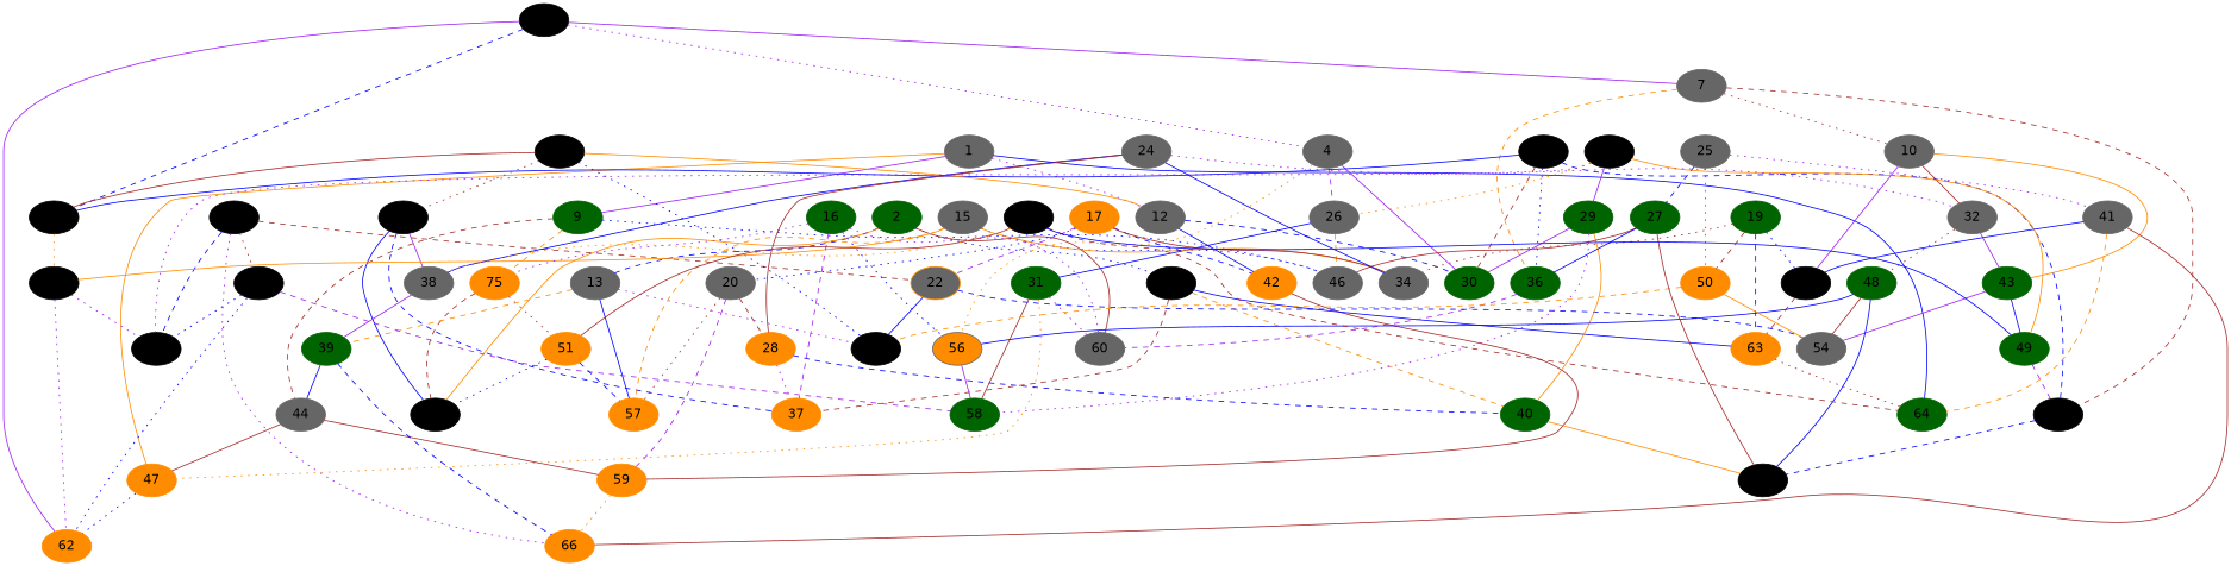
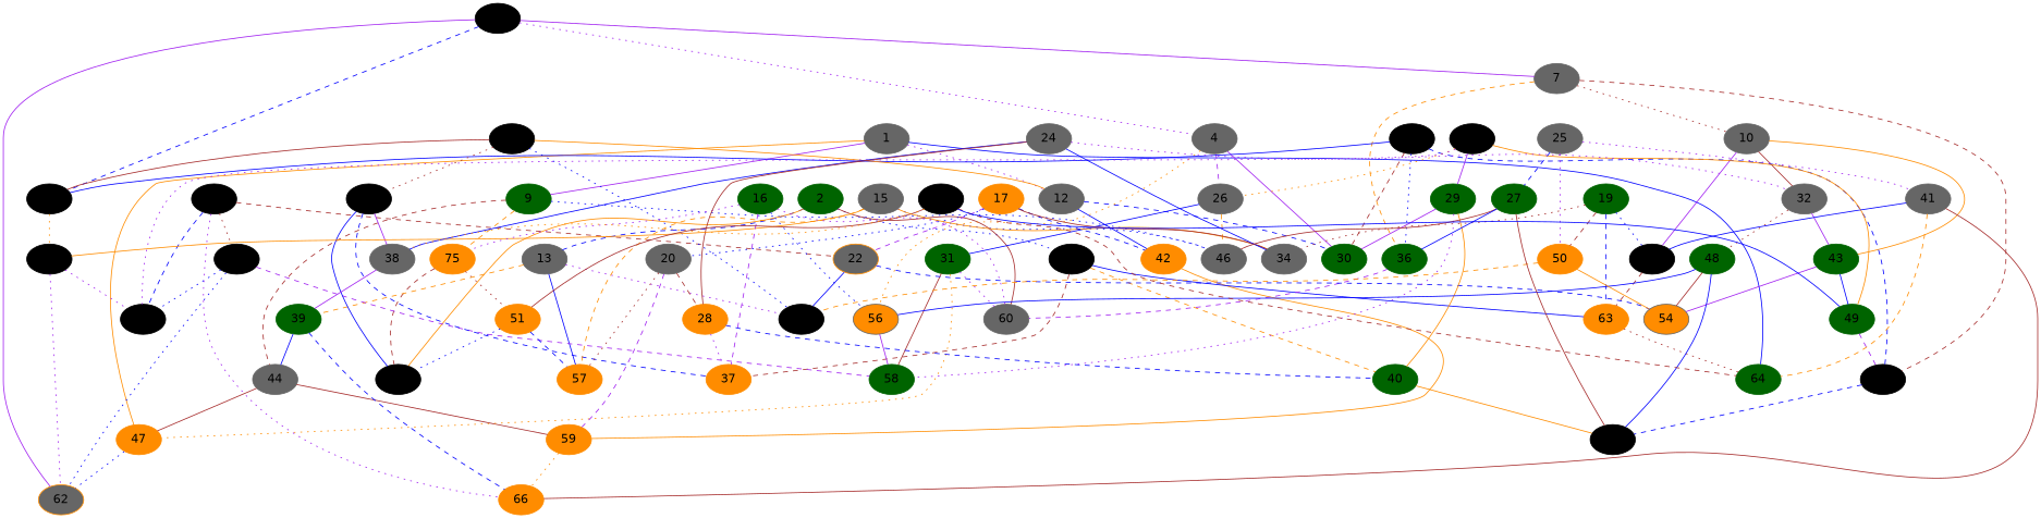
  graph {
    fontname="DejaVu Sans"
    node [color=gray40 fontname="DejaVu Sans" style=filled]
    edge [color=blue fontname="DejaVu Sans" style=solid]
    9 [color=darkgreen]
    1
    12
    47 [color=darkorange]
    64 [color=darkgreen]
    44
    n7 [color=darkorange label=75]
    46
    30 [color=darkgreen]
    42 [color=darkorange]
-   62 [color=darkorange]
+   62 [color=darkorange fillcolor=gray40]
    2 [color=darkgreen]
    13
    21 [color=black]
    60
    67 [color=black]
    61 [color=black]
    39 [color=darkgreen]
    57 [color=darkorange]
    37 [color=darkorange]
    63 [color=darkorange]
    40 [color=darkgreen]
    3 [color=black]
    4
    7
    18 [color=black]
    26
    56 [fillcolor=darkorange]
    36 [color=darkgreen]
    52 [color=black]
    10
    23 [color=black]
    31 [color=darkgreen]
    58 [color=darkgreen]
    5 [color=black]
    65 [color=black]
    6 [color=black]
    14 [color=black]
    22 [color=darkorange fillcolor=gray40]
    53 [color=black]
    66 [color=darkorange]
-   54
+   54 [fillcolor=darkorange]
    32
    43 [color=darkgreen]
    55 [color=black]
    8 [color=black]
    29 [color=darkgreen]
    49 [color=darkgreen]
    59 [color=darkorange]
    51 [color=darkorange]
    48 [color=darkgreen]
    11 [color=black]
    35 [color=black]
    38
    15
    34
    16 [color=darkgreen]
    17 [color=darkorange]
    20
    28 [color=darkorange]
    19 [color=darkgreen]
    50 [color=darkorange]
    24
    25
    27 [color=darkgreen]
    41
    33 [color=black]
    9 -- 44 [color=brown style=dashed]
    9 -- n7 [color=darkorange style=dashed]
    9 -- 46 [style=dotted]
    1 -- 9 [color=purple]
    1 -- 12 [color=purple style=dotted]
    1 -- 47 [color=darkorange]
    1 -- 64
    12 -- 30 [style=dashed]
    12 -- 42
    47 -- 62 [style=dotted]
    44 -- 47 [color=brown]
    44 -- 59 [color=brown]
    n7 -- 67 [color=brown style=dashed]
    n7 -- 51 [color=brown style=dotted]
-   42 -- 59 [color=brown]
+   42 -- 59 [color=darkorange]
    2 -- 13 [style=dashed]
    2 -- 21 [style=dotted]
    2 -- 60 [color=brown]
    2 -- 67 [color=darkorange]
    13 -- 61 [color=purple style=dotted]
    13 -- 39 [color=darkorange style=dashed]
    13 -- 57
    21 -- 37 [color=brown style=dashed]
    21 -- 63
    21 -- 40 [color=darkorange style=dashed]
    39 -- 44
    39 -- 66 [style=dashed]
    63 -- 64 [color=brown style=dotted]
    40 -- 65 [color=darkorange]
    3 -- 62 [color=purple]
    3 -- 4 [color=purple style=dotted]
    3 -- 7 [color=purple]
    3 -- 18 [style=dashed]
    4 -- 30 [color=purple]
    4 -- 26 [color=purple style=dashed]
    4 -- 56 [color=darkorange style=dotted]
    7 -- 36 [color=darkorange style=dashed]
    7 -- 52 [color=brown style=dashed]
    7 -- 10 [color=brown style=dotted]
    18 -- 23 [color=darkorange style=dotted]
    26 -- 46 [color=darkorange style=dashed]
    26 -- 31
    56 -- 58 [color=purple]
    36 -- 60 [color=purple style=dashed]
    52 -- 65 [style=dashed]
    10 -- 32 [color=brown]
    10 -- 43 [color=darkorange]
    10 -- 55 [color=purple]
    23 -- 62 [color=purple style=dotted]
    23 -- 53 [color=purple style=dotted]
    31 -- 47 [color=darkorange style=dotted]
    31 -- 60 [color=purple style=dotted]
    31 -- 58 [color=brown]
    5 -- 30 [color=brown style=dashed]
    5 -- 18
    5 -- 36 [style=dotted]
    5 -- 52 [style=dashed]
    6 -- 14 [color=brown style=dotted]
    6 -- 22 [color=brown style=dashed]
    6 -- 53 [style=dashed]
    6 -- 66 [color=purple style=dotted]
    14 -- 62 [style=dotted]
    14 -- 58 [color=purple style=dashed]
    14 -- 53 [style=dotted]
    22 -- 61
    22 -- 54 [style=dashed]
    32 -- 43 [color=purple]
    32 -- 48 [color=brown style=dotted]
    43 -- 54 [color=purple]
    43 -- 49
    55 -- 63 [color=brown style=dashed]
    8 -- 26 [color=darkorange style=dotted]
    8 -- 53 [color=purple style=dotted]
    8 -- 29 [color=purple]
    8 -- 49 [color=darkorange]
    29 -- 30 [color=purple]
    29 -- 40 [color=darkorange]
    29 -- 58 [color=purple style=dotted]
    49 -- 52 [color=purple style=dashed]
    59 -- 66 [color=darkorange style=dotted]
    51 -- 67 [style=dotted]
    51 -- 57 [style=dashed]
    48 -- 56
    48 -- 65
    48 -- 54 [color=brown]
    11 -- 12 [color=darkorange]
    11 -- 61 [style=dotted]
    11 -- 18 [color=brown]
    11 -- 35 [color=brown style=dotted]
    35 -- 67
    35 -- 37 [style=dashed]
    35 -- 38 [color=purple]
    38 -- 39 [color=purple]
    15 -- 46 [style=dotted]
    15 -- 57 [color=darkorange style=dashed]
    15 -- 23 [color=darkorange]
    15 -- 34 [color=darkorange]
    16 -- n7 [color=purple style=dotted]
    16 -- 60 [color=purple style=dotted]
    16 -- 37 [color=purple style=dashed]
    16 -- 56 [style=dotted]
    17 -- 42 [style=dashed]
    17 -- 22 [color=purple style=dashed]
    17 -- 34 [color=brown]
    17 -- 20 [style=dotted]
    20 -- 57 [color=brown style=dotted]
    20 -- 59 [color=purple style=dashed]
    20 -- 28 [color=brown style=dashed]
    28 -- 37 [color=purple style=dotted]
    28 -- 40 [style=dashed]
    19 -- 63 [style=dashed]
    19 -- 55 [style=dotted]
    19 -- 34 [color=brown style=dotted]
    19 -- 50 [color=brown style=dashed]
    50 -- 61 [color=darkorange style=dashed]
    50 -- 54 [color=darkorange]
    24 -- 32 [color=purple style=dotted]
    24 -- 38
    24 -- 34
    24 -- 28 [color=brown]
    25 -- 50 [color=purple style=dotted]
    25 -- 27 [style=dashed]
    25 -- 41 [color=purple style=dotted]
    27 -- 46 [color=brown]
    27 -- 36
    27 -- 65 [color=brown]
    41 -- 64 [color=darkorange style=dashed]
    41 -- 66 [color=brown]
    41 -- 55
    33 -- 64 [color=brown style=dashed]
    33 -- 49
    33 -- 51 [color=brown]
    33 -- 38 [color=darkorange style=dotted]
  }
